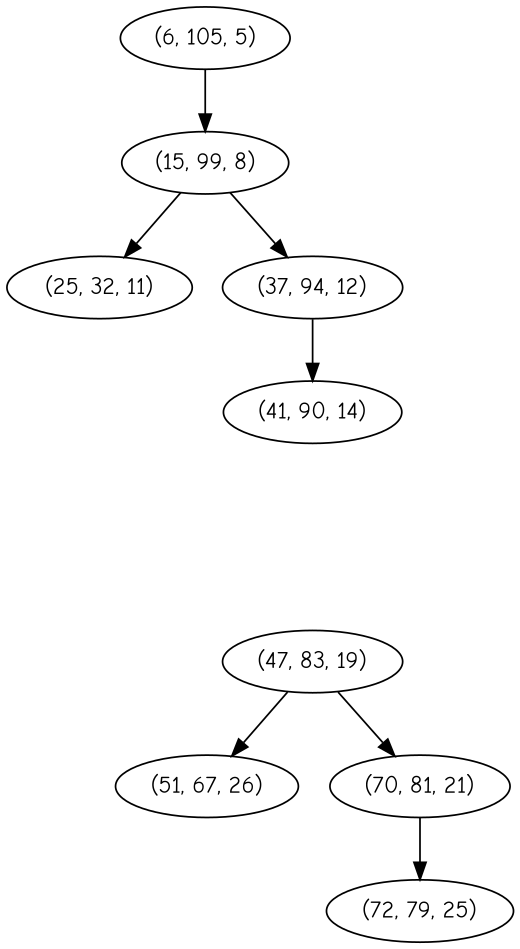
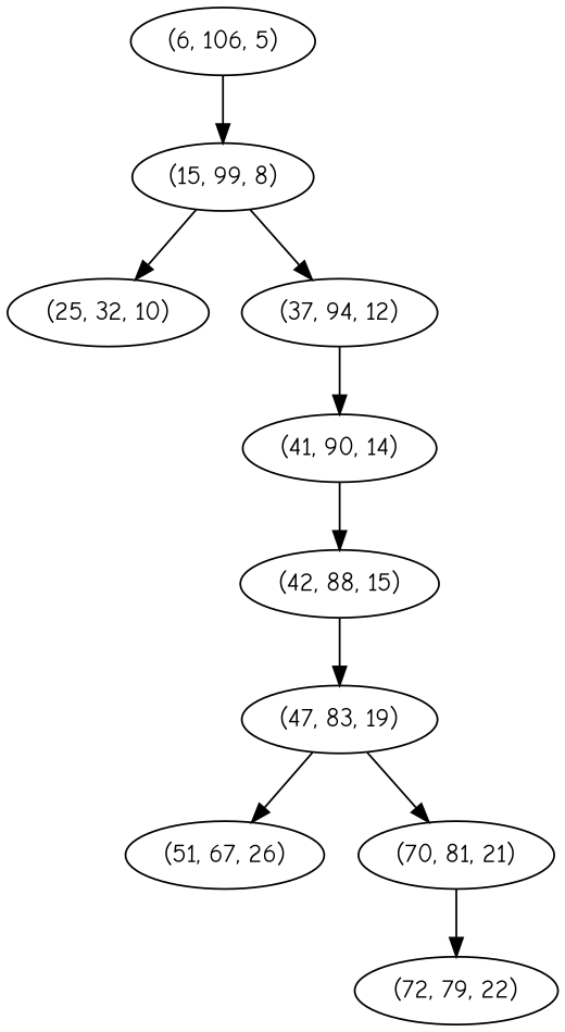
  digraph {
    fontname="Comic Neue"
    node [fontname="Comic Neue"]
    edge [fontname="Comic Neue"]
-   "(6, 105, 5)"
+   "(6, 105, 5)" [label="(6, 106, 5)"]
    "(15, 99, 8)"
-   "(25, 32, 10)" [label="(25, 32, 11)"]
+   "(25, 32, 10)"
    "(37, 94, 12)"
    "(41, 90, 14)"
+   "(42, 88, 15)"
    "(47, 83, 19)"
    n8 [label="(51, 67, 26)"]
    "(70, 81, 21)"
-   "(72, 79, 22)" [label="(72, 79, 25)"]
+   "(72, 79, 22)"
    "(6, 105, 5)" -> "(15, 99, 8)"
    "(15, 99, 8)" -> "(25, 32, 10)"
    "(15, 99, 8)" -> "(37, 94, 12)"
    "(37, 94, 12)" -> "(41, 90, 14)"
+   "(41, 90, 14)" -> "(42, 88, 15)"
+   "(42, 88, 15)" -> "(47, 83, 19)"
    "(47, 83, 19)" -> n8
    "(47, 83, 19)" -> "(70, 81, 21)"
    "(70, 81, 21)" -> "(72, 79, 22)"
  }
